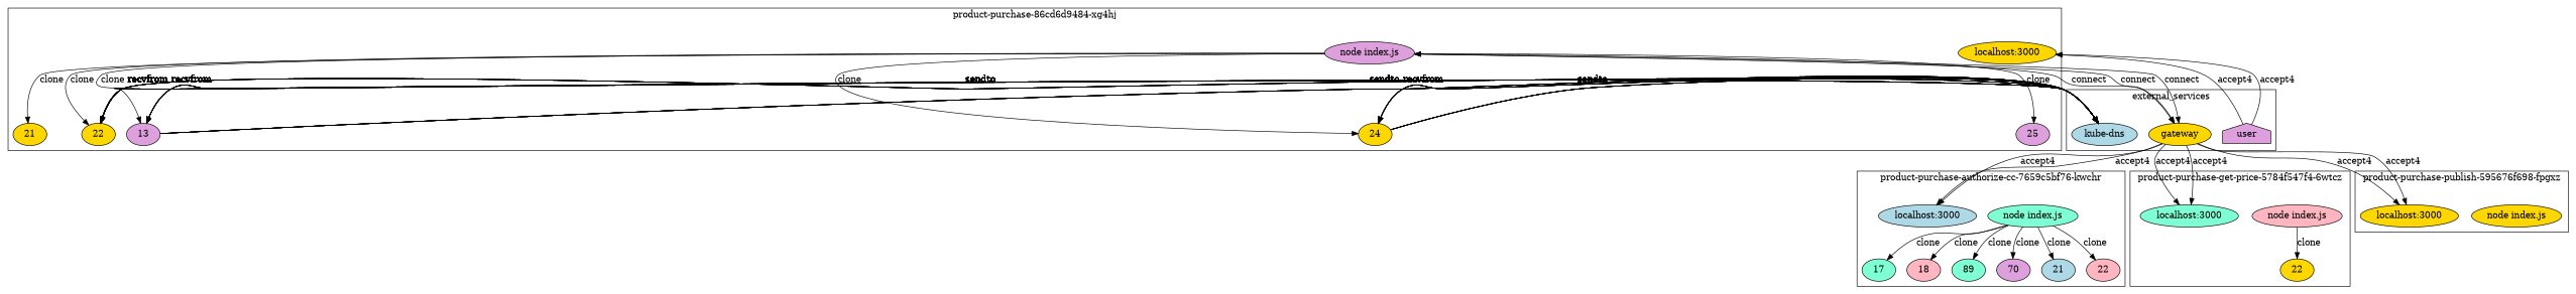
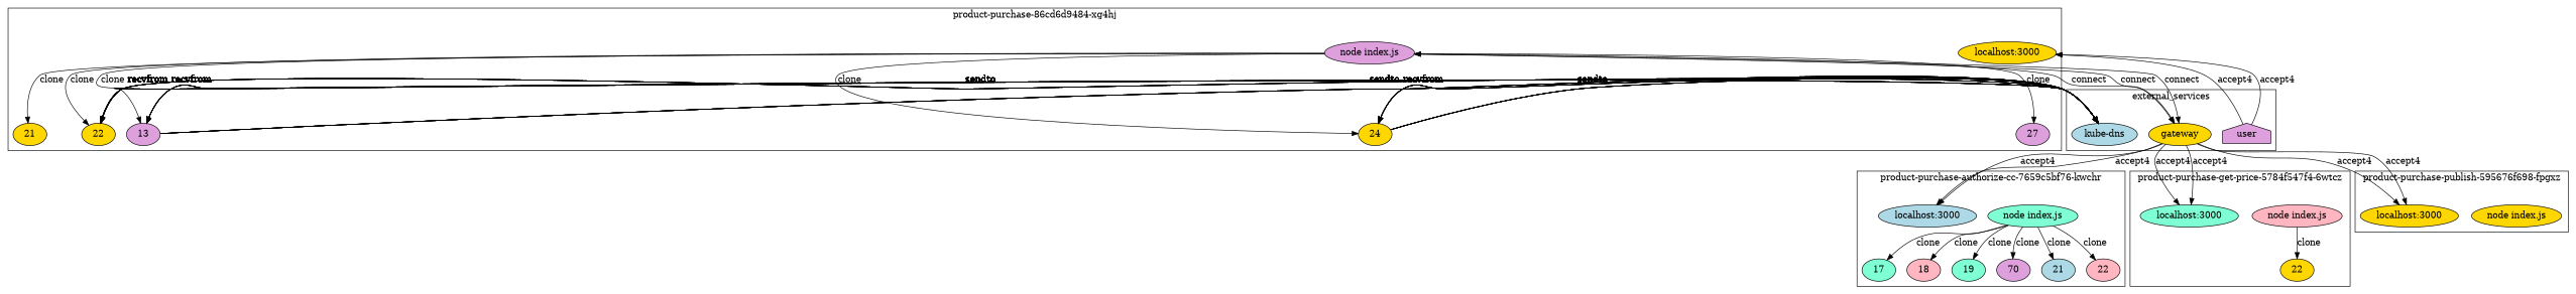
  digraph {
    node [fillcolor=gold style=filled]
    n1 [fillcolor=aquamarine label="node index.js"]
    n2 [fillcolor=aquamarine label=17]
    n3 [fillcolor=lightpink label=18]
-   n4 [fillcolor=aquamarine label=89]
+   n4 [fillcolor=aquamarine label=19]
    n5 [fillcolor=plum label=70]
    n6 [fillcolor=lightblue label=21]
    n7 [fillcolor=lightpink label=22]
    n8 [fillcolor=lightblue label="localhost:3000"]
    n9 [fillcolor=plum label="node index.js"]
    n10 [label=21]
    n11 [label=22]
    n12 [fillcolor=plum label=13]
    n13 [label=24]
-   n14 [fillcolor=plum label=25]
+   n14 [fillcolor=plum label=27]
    n15 [label="localhost:3000"]
    n16 [fillcolor=lightpink label="node index.js"]
    n17 [label=22]
    n18 [fillcolor=aquamarine label="localhost:3000"]
    n19 [label="node index.js"]
    n20 [label="localhost:3000"]
    n21 [label=gateway]
    n22 [fillcolor=lightblue label="kube-dns"]
    user [fillcolor=plum shape=house]
    subgraph cluster_1 {
      label=" product-purchase-authorize-cc-7659c5bf76-kwchr "
      n1
      n2
      n3
      n4
      n5
      n6
      n7
      n8
    }
    subgraph cluster_2 {
      label=" product-purchase-86cd6d9484-xg4hj "
      n9
      n10
      n11
      n12
      n13
      n14
      n15
    }
    subgraph cluster_3 {
      label=" product-purchase-get-price-5784f547f4-6wtcz "
      n16
      n17
      n18
    }
    subgraph cluster_4 {
      label=" product-purchase-publish-595676f698-fpgxz "
      n19
      n20
    }
    subgraph cluster_5 {
      label=external_services
      n21
      n22
      user
    }
    n1 -> n2 [label=clone]
    n1 -> n3 [label=clone]
    n1 -> n4 [label=clone]
    n1 -> n5 [label=clone]
    n1 -> n6 [label=clone]
    n1 -> n7 [label=clone]
    n9 -> n10 [label=clone]
    n9 -> n11 [label=clone]
    n9 -> n12 [label=clone]
    n9 -> n13 [label=clone]
    n9 -> n14 [label=clone]
    n9 -> n21 [dir=both label=connect]
    n9 -> n21 [dir=both label=connect]
    n9 -> n21 [dir=both label=connect]
    n11 -> n22 [label=sendto]
    n11 -> n22 [label=sendto]
    n11 -> n22 [label=sendto]
    n11 -> n22 [label=sendto]
    n11 -> n22 [label=sendto]
    n11 -> n22 [label=sendto]
    n11 -> n22 [label=sendto]
    n11 -> n22 [label=sendto]
    n12 -> n22 [label=sendto]
    n12 -> n22 [label=sendto]
    n12 -> n22 [label=sendto]
    n12 -> n22 [label=sendto]
    n12 -> n22 [label=sendto]
    n12 -> n22 [label=sendto]
    n12 -> n22 [label=sendto]
    n12 -> n22 [label=sendto]
    n13 -> n22 [label=sendto]
    n13 -> n22 [label=sendto]
    n13 -> n22 [label=sendto]
    n13 -> n22 [label=sendto]
    n13 -> n22 [label=sendto]
    n13 -> n22 [label=sendto]
    n13 -> n22 [label=sendto]
    n13 -> n22 [label=sendto]
    n16 -> n17 [label=clone]
    n21 -> n8 [label=accept4]
    n21 -> n8 [label=accept4]
    n21 -> n18 [label=accept4]
    n21 -> n18 [label=accept4]
    n21 -> n20 [label=accept4]
    n21 -> n20 [label=accept4]
    n22 -> n11 [label=recvfrom]
    n22 -> n11 [label=recvfrom]
    n22 -> n11 [label=recvfrom]
    n22 -> n11 [label=recvfrom]
    n22 -> n11 [label=recvfrom]
    n22 -> n11 [label=recvfrom]
    n22 -> n11 [label=recvfrom]
    n22 -> n11 [label=recvfrom]
    n22 -> n12 [label=recvfrom]
    n22 -> n12 [label=recvfrom]
    n22 -> n12 [label=recvfrom]
    n22 -> n12 [label=recvfrom]
    n22 -> n12 [label=recvfrom]
    n22 -> n12 [label=recvfrom]
    n22 -> n12 [label=recvfrom]
    n22 -> n12 [label=recvfrom]
    n22 -> n13 [label=recvfrom]
    n22 -> n13 [label=recvfrom]
    n22 -> n13 [label=recvfrom]
    n22 -> n13 [label=recvfrom]
    n22 -> n13 [label=recvfrom]
    n22 -> n13 [label=recvfrom]
    n22 -> n13 [label=recvfrom]
    n22 -> n13 [label=recvfrom]
    user -> n15 [label=accept4]
    user -> n15 [label=accept4]
  }
